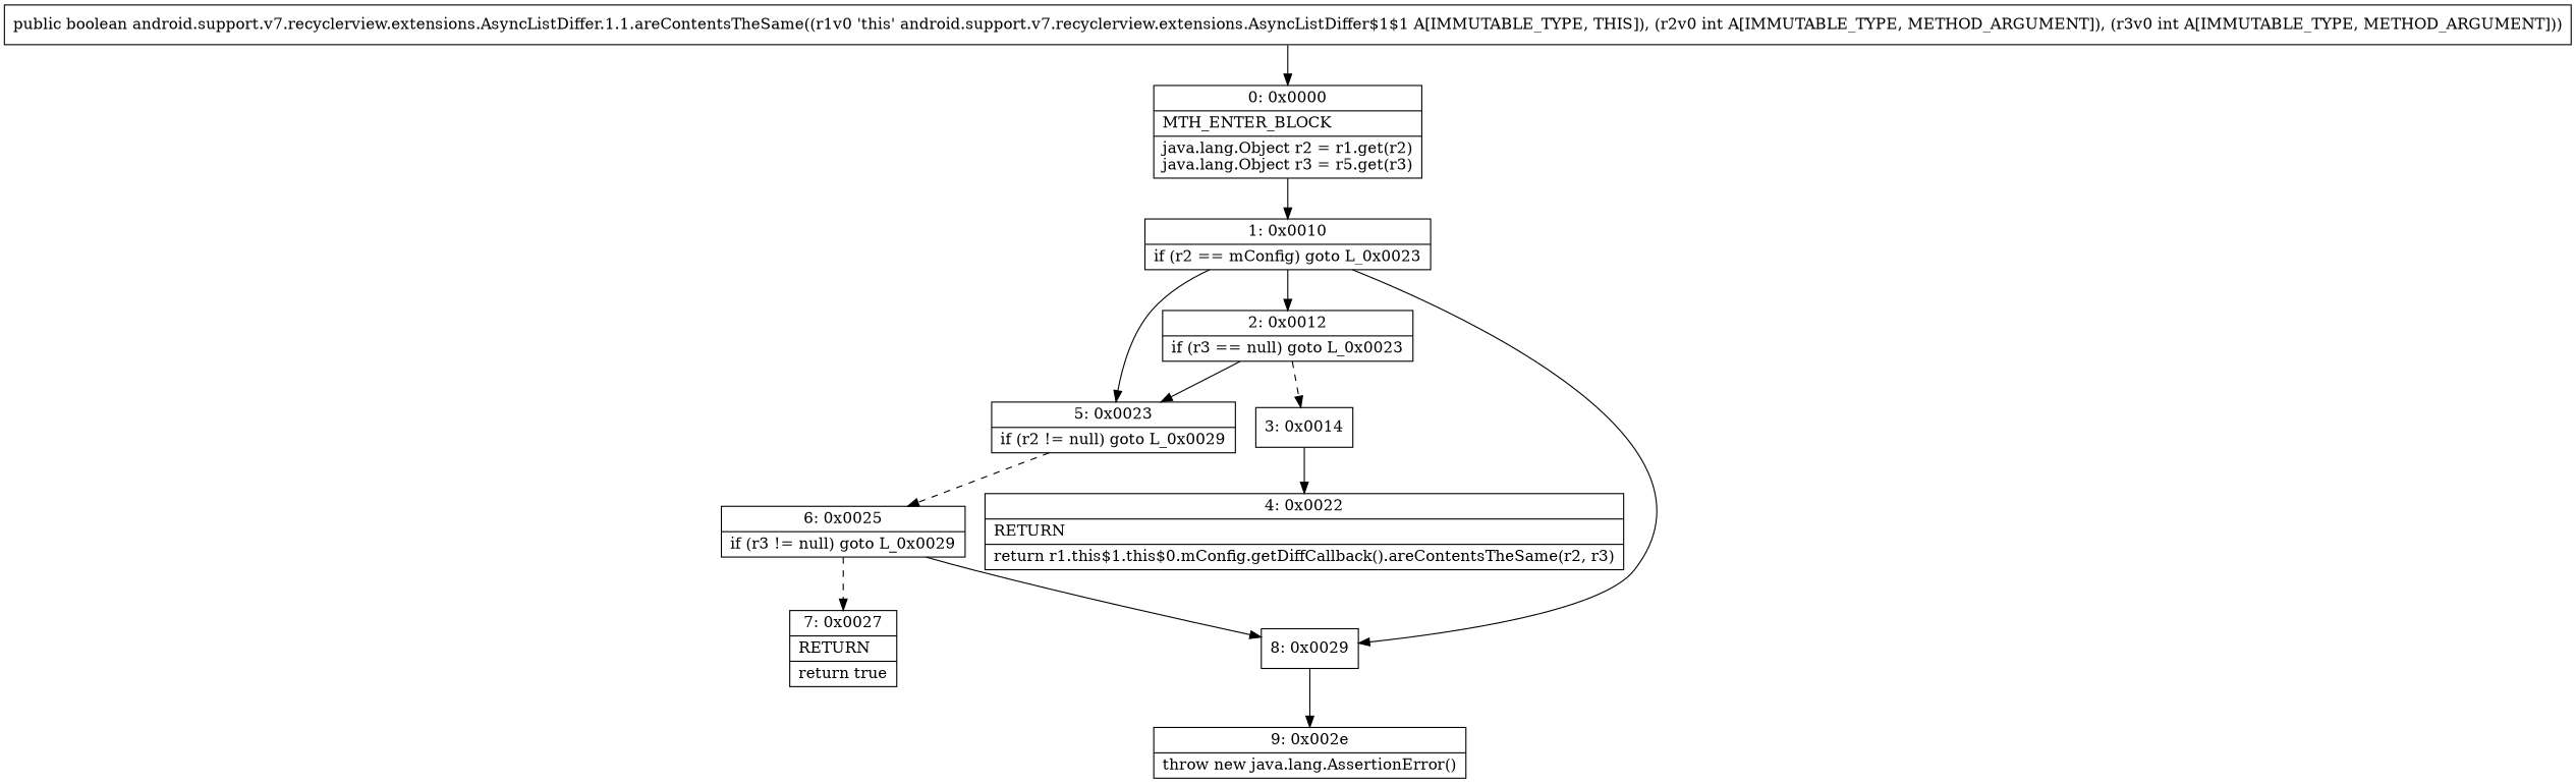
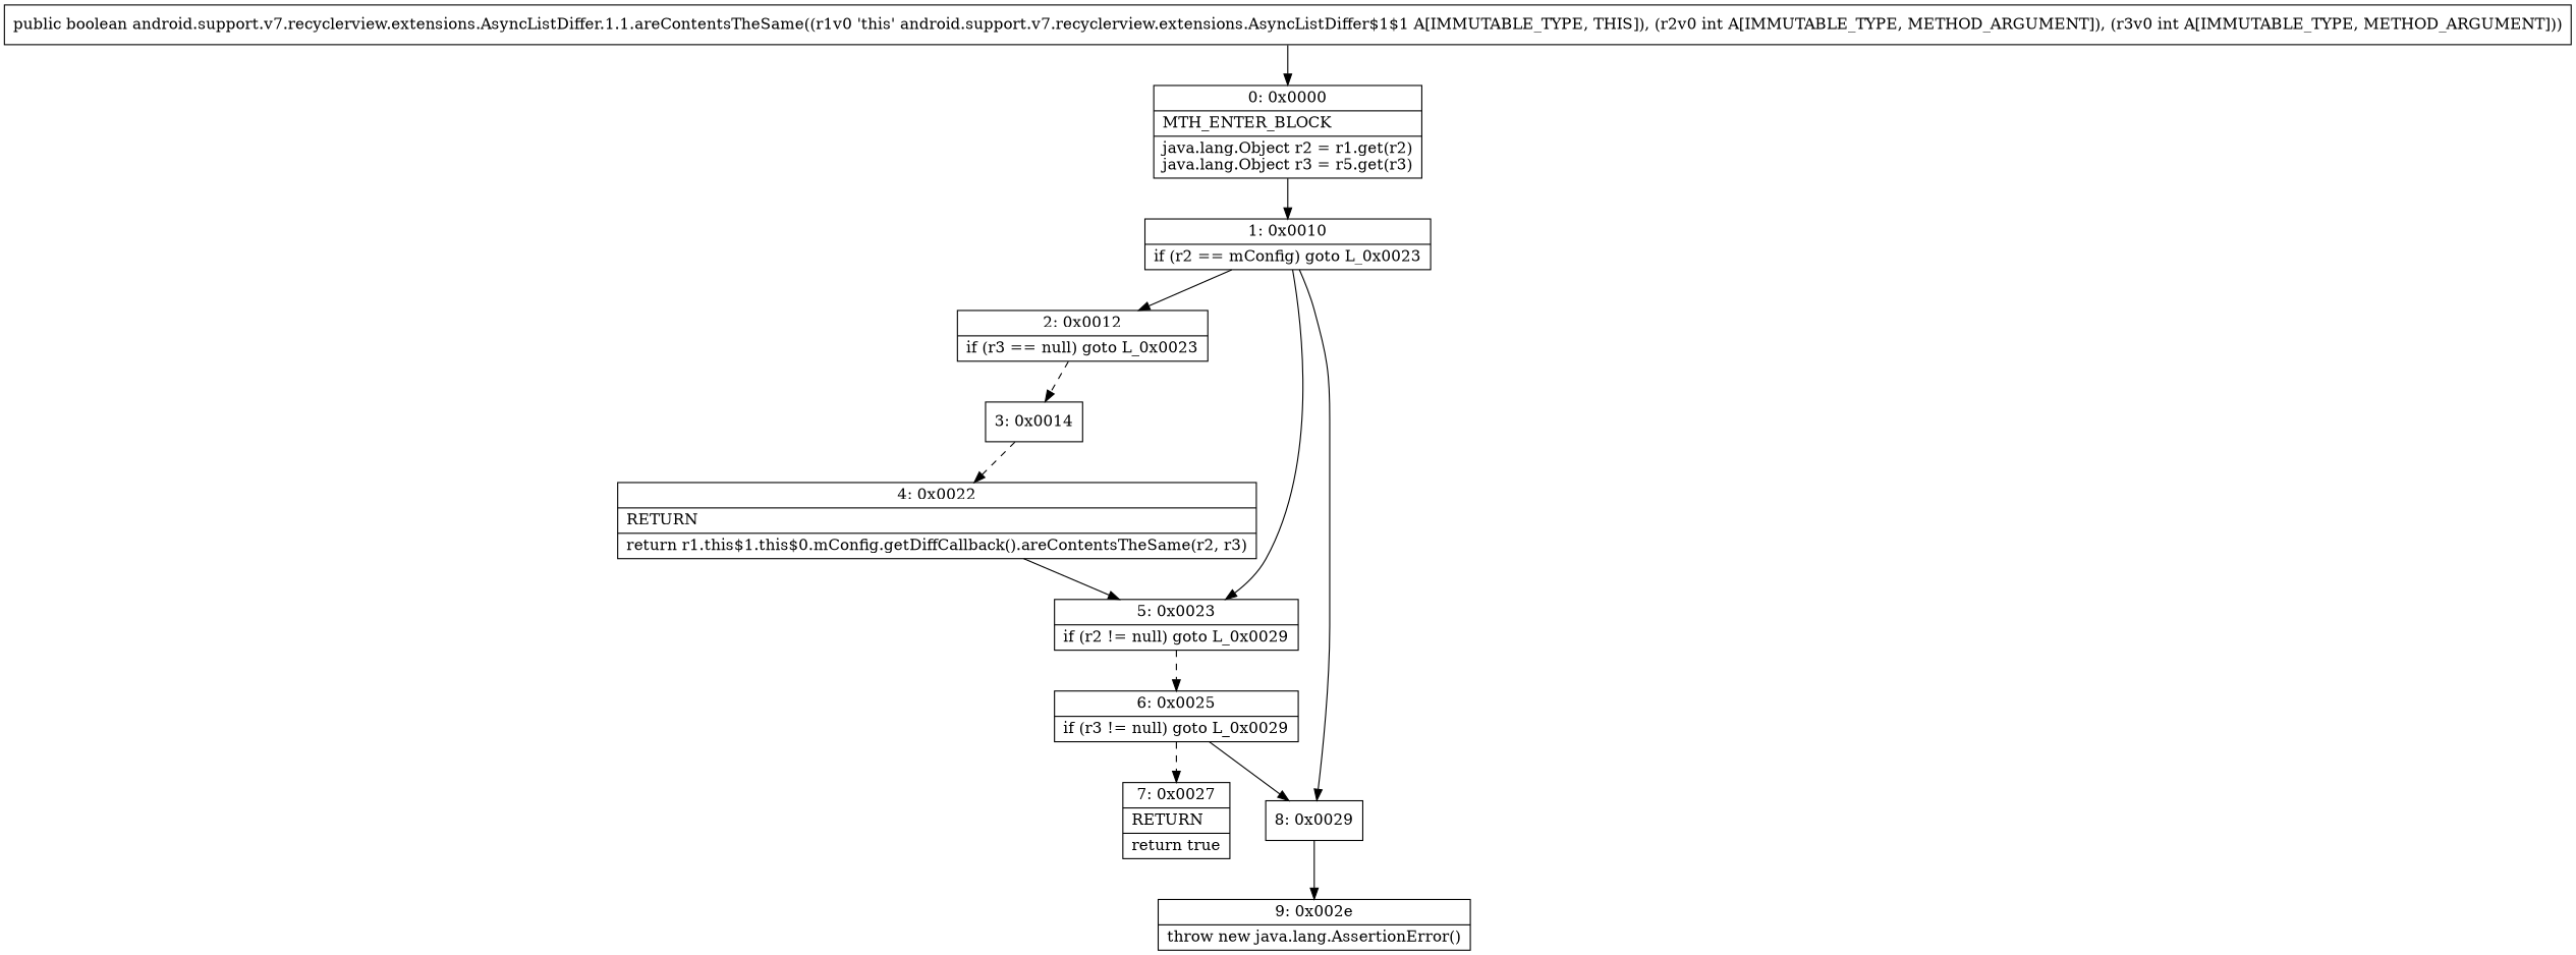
  digraph {
    node [shape=record]
    n1 [label="{0\:\ 0x0000|MTH_ENTER_BLOCK\l|java.lang.Object r2 = r1.get(r2)\ljava.lang.Object r3 = r5.get(r3)\l}"]
    n2 [label="{1\:\ 0x0010|if (r2 == mConfig) goto L_0x0023\l}"]
    n3 [label="{2\:\ 0x0012|if (r3 == null) goto L_0x0023\l}"]
    n4 [label="{5\:\ 0x0023|if (r2 != null) goto L_0x0029\l}"]
    n5 [label="{8\:\ 0x0029}"]
    n6 [label="{3\:\ 0x0014}"]
    n7 [label="{6\:\ 0x0025|if (r3 != null) goto L_0x0029\l}"]
    n8 [label="{4\:\ 0x0022|RETURN\l|return r1.this$1.this$0.mConfig.getDiffCallback().areContentsTheSame(r2, r3)\l}"]
    n9 [label="{7\:\ 0x0027|RETURN\l|return true\l}"]
    n10 [label="{9\:\ 0x002e|throw new java.lang.AssertionError()\l}"]
    n11 [label="{public boolean android.support.v7.recyclerview.extensions.AsyncListDiffer.1.1.areContentsTheSame((r1v0 'this' android.support.v7.recyclerview.extensions.AsyncListDiffer$1$1 A[IMMUTABLE_TYPE, THIS]), (r2v0 int A[IMMUTABLE_TYPE, METHOD_ARGUMENT]), (r3v0 int A[IMMUTABLE_TYPE, METHOD_ARGUMENT])) }"]
    n1 -> n2
    n2 -> n3 [style=solid]
    n2 -> n4
    n2 -> n5
-   n3 -> n4
+   n8 -> n4
    n3 -> n6 [style=dashed]
    n4 -> n7 [style=dashed]
    n5 -> n10
-   n6 -> n8
+   n6 -> n8 [style=dashed]
    n7 -> n5
    n7 -> n9 [style=dashed]
    n11 -> n1
  }
